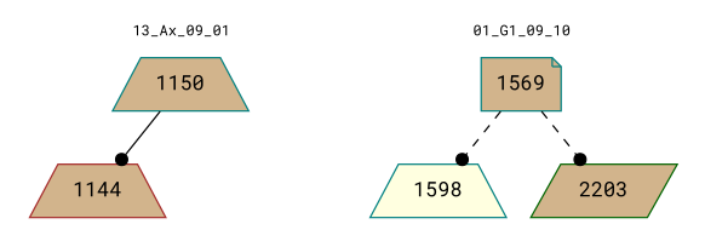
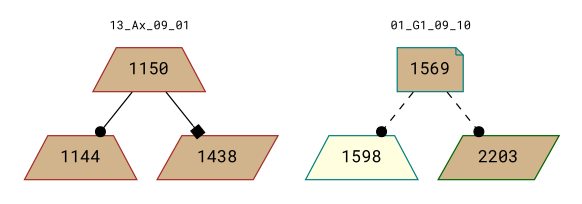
  digraph {
    fontname="Roboto Mono"
    node [color=brown fillcolor=tan fontname="Roboto Mono" shape=trapezium style=filled]
    edge [arrowhead=dot color=black fontname="Roboto Mono" style=solid]
-   n1 [color=teal label=1150]
+   n1 [label=1150]
    n2 [label=1144]
+   n3 [label=1438 shape=parallelogram]
    n4 [color=teal label=1569 shape=note]
    n5 [color=teal fillcolor=lightyellow label=1598]
    n6 [color=darkgreen label=2203 shape=parallelogram]
    subgraph cluster_1 {
      color=white
      fontsize=10
      label="13_Ax_09_01"
      n1
      n2
+     n3
    }
    subgraph cluster_2 {
      color=white
      fontsize=10
      label="01_G1_09_10"
      n4
      n5
      n6
    }
    n1 -> n2
+   n1 -> n3 [arrowhead=box]
    n4 -> n5 [style=dashed]
    n4 -> n6 [style=dashed]
  }
